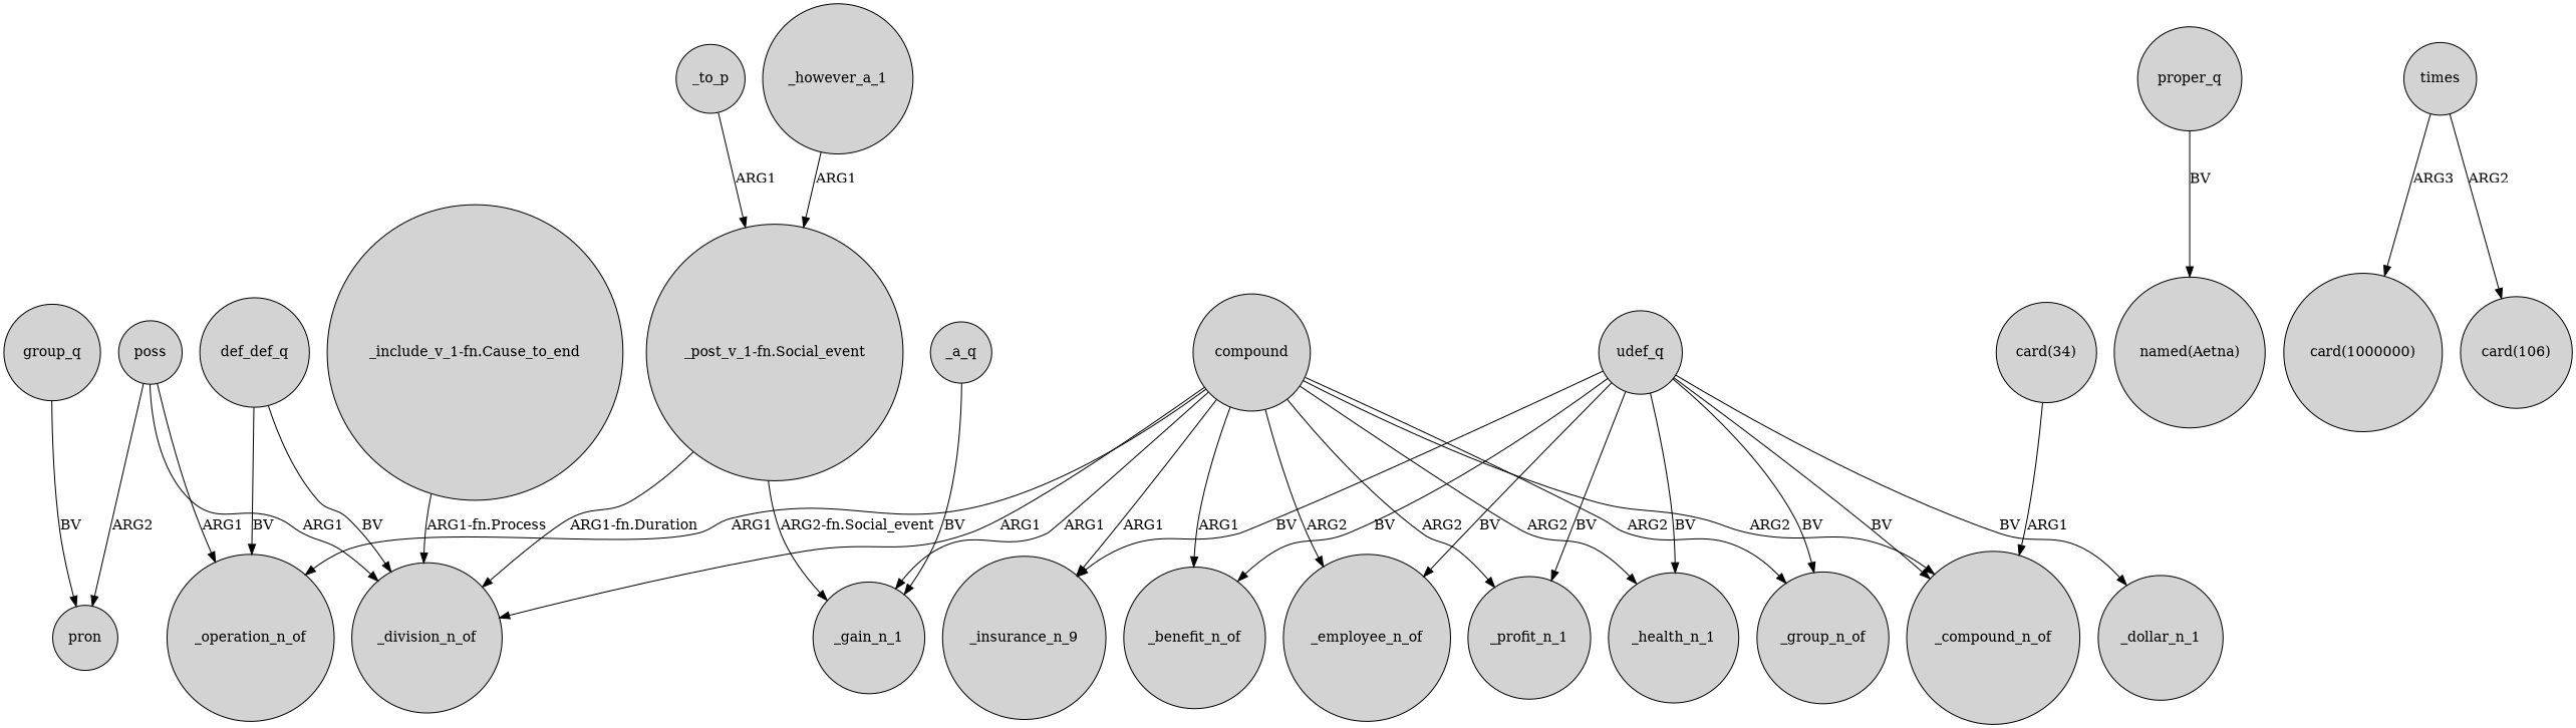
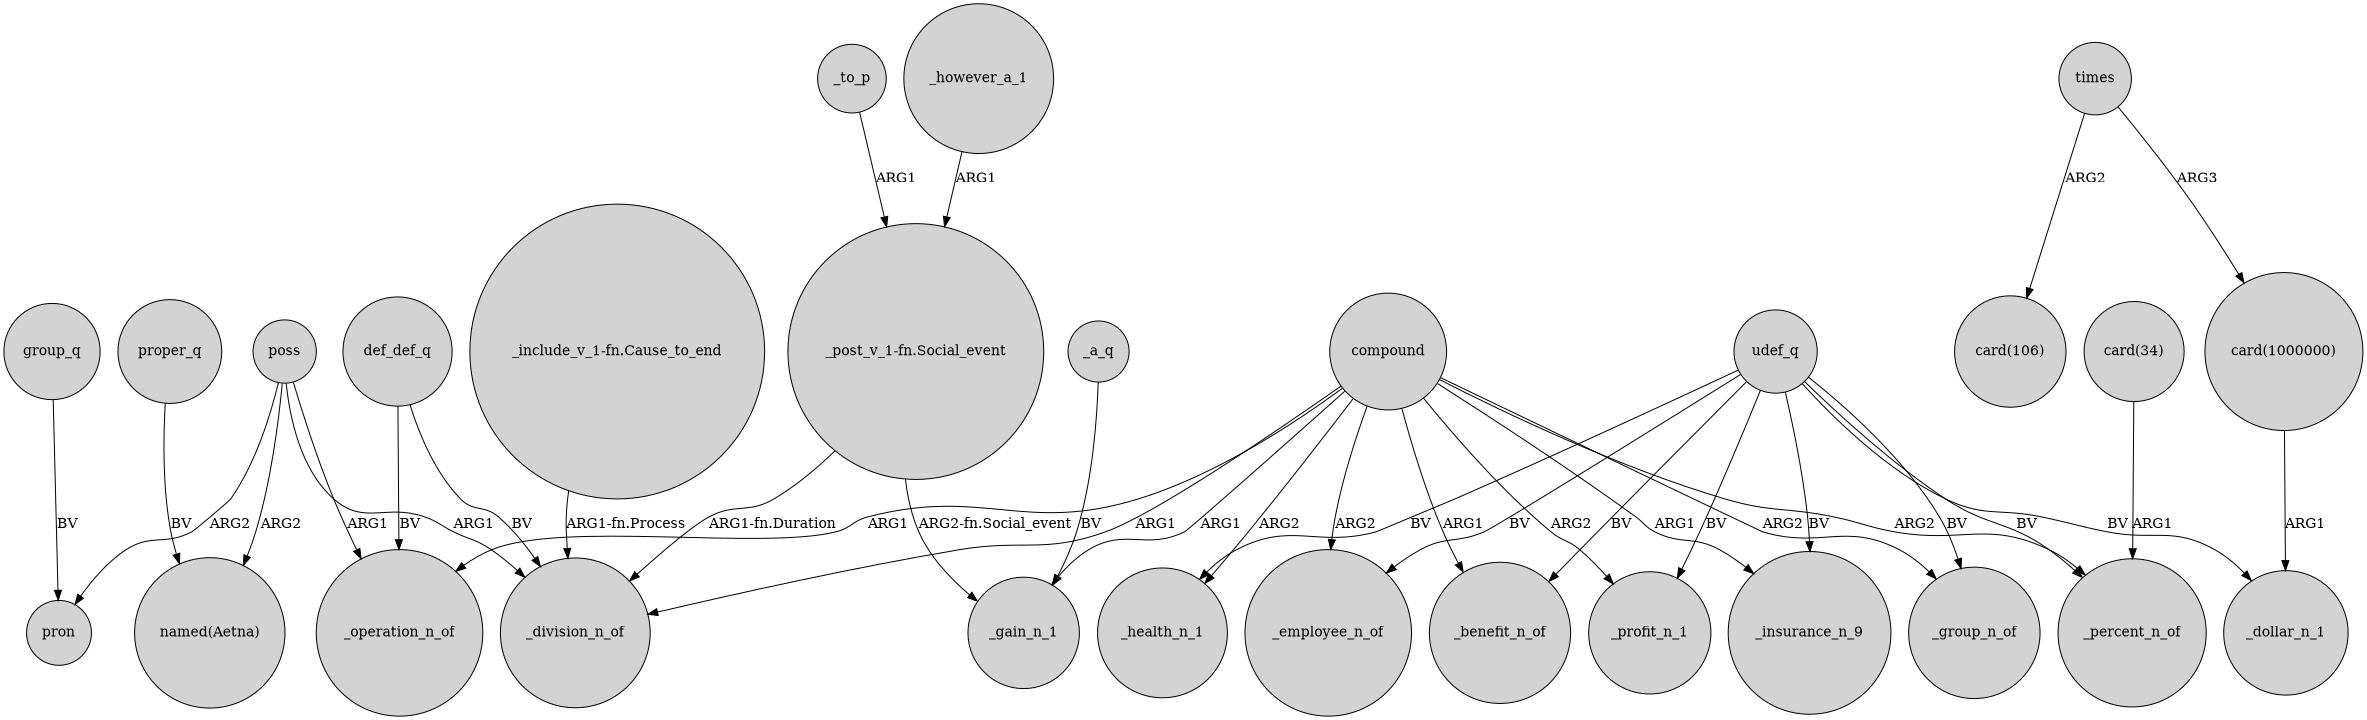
  digraph {
    node [shape=circle style=filled]
    poss
    "named(Aetna)"
    _division_n_of
    _operation_n_of
    pron
    udef_q
    _health_n_1
    n8 [label=_insurance_n_9]
    _group_n_of
    _benefit_n_of
-   _percent_n_of [label=_compound_n_of]
+   _percent_n_of
    _profit_n_1
    _dollar_n_1
    _employee_n_of
    n15 [label=def_def_q]
    _to_p
    "_post_v_1-fn.Social_event"
    _gain_n_1
    compound
    "_include_v_1-fn.Cause_to_end"
    times
    "card(1000000)"
    "card(106)"
    "card(34)"
    n25 [label=group_q]
    proper_q
    _a_q
    _however_a_1
+   poss -> "named(Aetna)" [label=ARG2]
    poss -> _division_n_of [label=ARG1]
    poss -> _operation_n_of [label=ARG1]
    poss -> pron [label=ARG2]
    udef_q -> _health_n_1 [label=BV]
    udef_q -> n8 [label=BV]
    udef_q -> _group_n_of [label=BV]
    udef_q -> _benefit_n_of [label=BV]
    udef_q -> _percent_n_of [label=BV]
    udef_q -> _profit_n_1 [label=BV]
    udef_q -> _dollar_n_1 [label=BV]
    udef_q -> _employee_n_of [label=BV]
    n15 -> _division_n_of [label=BV]
    n15 -> _operation_n_of [label=BV]
    _to_p -> "_post_v_1-fn.Social_event" [label=ARG1]
    "_post_v_1-fn.Social_event" -> _division_n_of [label="ARG1-fn.Duration"]
    "_post_v_1-fn.Social_event" -> _gain_n_1 [label="ARG2-fn.Social_event"]
    compound -> _division_n_of [label=ARG1]
    compound -> _operation_n_of [label=ARG1]
    compound -> _health_n_1 [label=ARG2]
    compound -> n8 [label=ARG1]
    compound -> _group_n_of [label=ARG2]
    compound -> _benefit_n_of [label=ARG1]
    compound -> _percent_n_of [label=ARG2]
    compound -> _profit_n_1 [label=ARG2]
    compound -> _employee_n_of [label=ARG2]
    compound -> _gain_n_1 [label=ARG1]
    "_include_v_1-fn.Cause_to_end" -> _division_n_of [label="ARG1-fn.Process"]
    times -> "card(1000000)" [label=ARG3]
    times -> "card(106)" [label=ARG2]
+   "card(1000000)" -> _dollar_n_1 [label=ARG1]
    "card(34)" -> _percent_n_of [label=ARG1]
    n25 -> pron [label=BV]
    proper_q -> "named(Aetna)" [label=BV]
    _a_q -> _gain_n_1 [label=BV]
    _however_a_1 -> "_post_v_1-fn.Social_event" [label=ARG1]
  }
